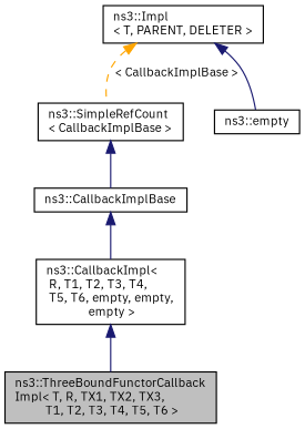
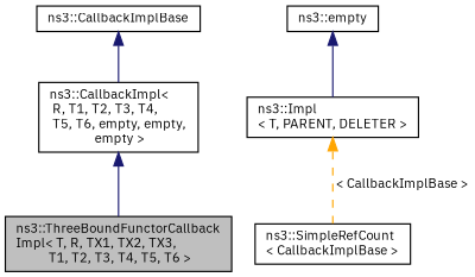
  digraph {
    fontname="IBM Plex Sans"
    node [color=black fillcolor=white fontname="IBM Plex Sans" fontsize=10 shape=record style=filled]
    edge [color=midnightblue dir=back fontname="IBM Plex Sans" fontsize=10 labelfontname=Helvetica labelfontsize=10 style=solid]
    n1 [fillcolor=grey75 fontcolor=black height=0.2 label="ns3::ThreeBoundFunctorCallback\lImpl\< T, R, TX1, TX2, TX3,\l T1, T2, T3, T4, T5, T6 \>" width=0.4]
    n2 [height=0.2 label="ns3::CallbackImpl\<\l R, T1, T2, T3, T4,\l T5, T6, empty, empty,\l empty \>" width=0.4]
    n3 [height=0.2 label="ns3::CallbackImplBase" width=0.4]
    n4 [height=0.2 label="ns3::SimpleRefCount\l\< CallbackImplBase \>" width=0.4]
    n5 [height=0.2 label="ns3::empty" width=0.4]
    n6 [height=0.2 label="ns3::Impl\l\< T, PARENT, DELETER \>" width=0.4]
    n2 -> n1
    n3 -> n2
-   n4 -> n3
-   n6 -> n5
+   n5 -> n6
    n6 -> n4 [color=orange label=" \< CallbackImplBase \>" style=dashed]
  }
